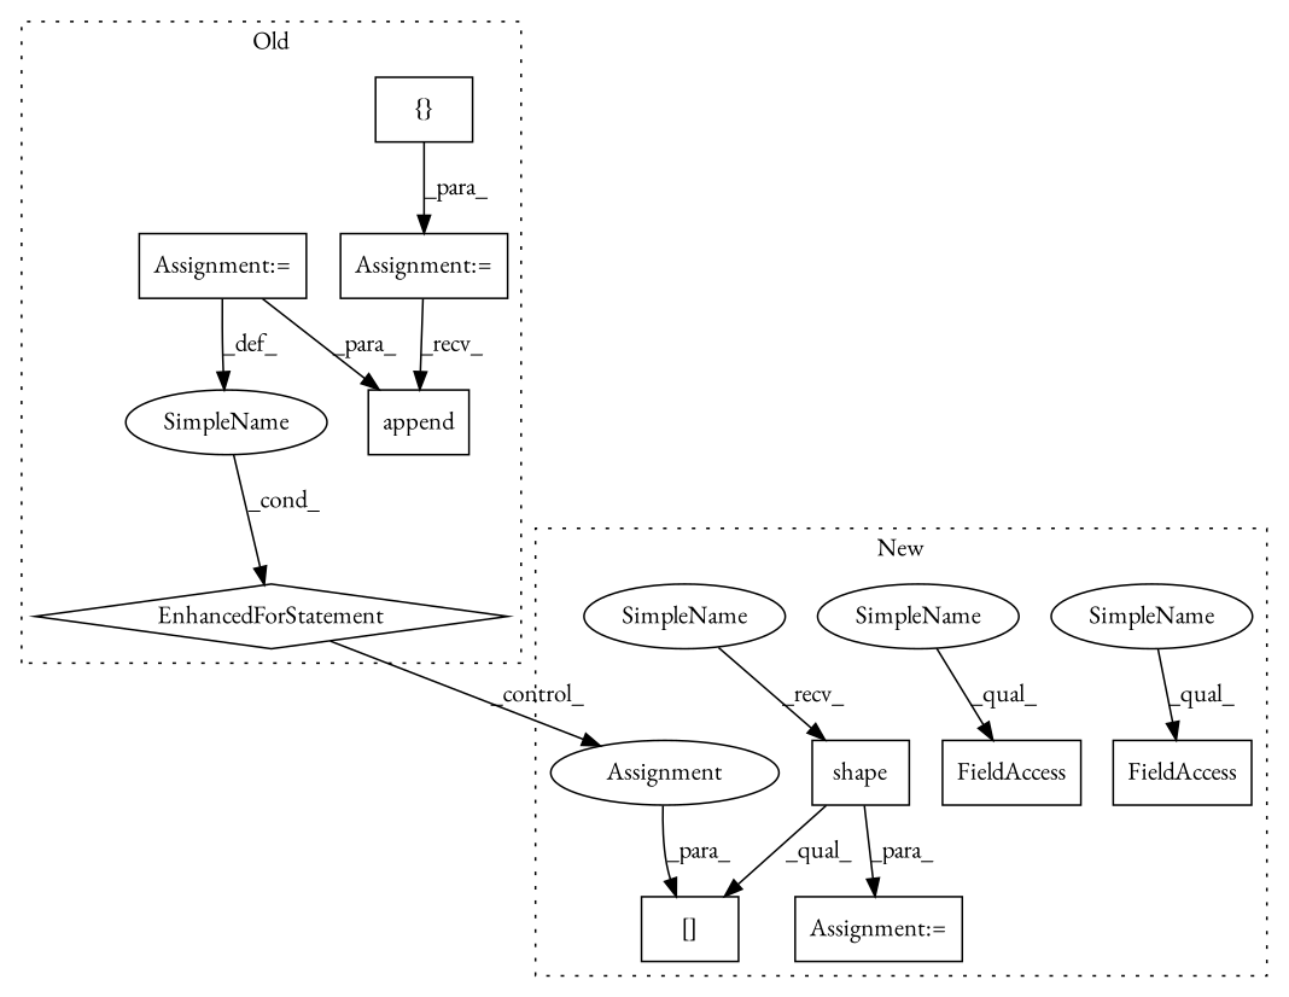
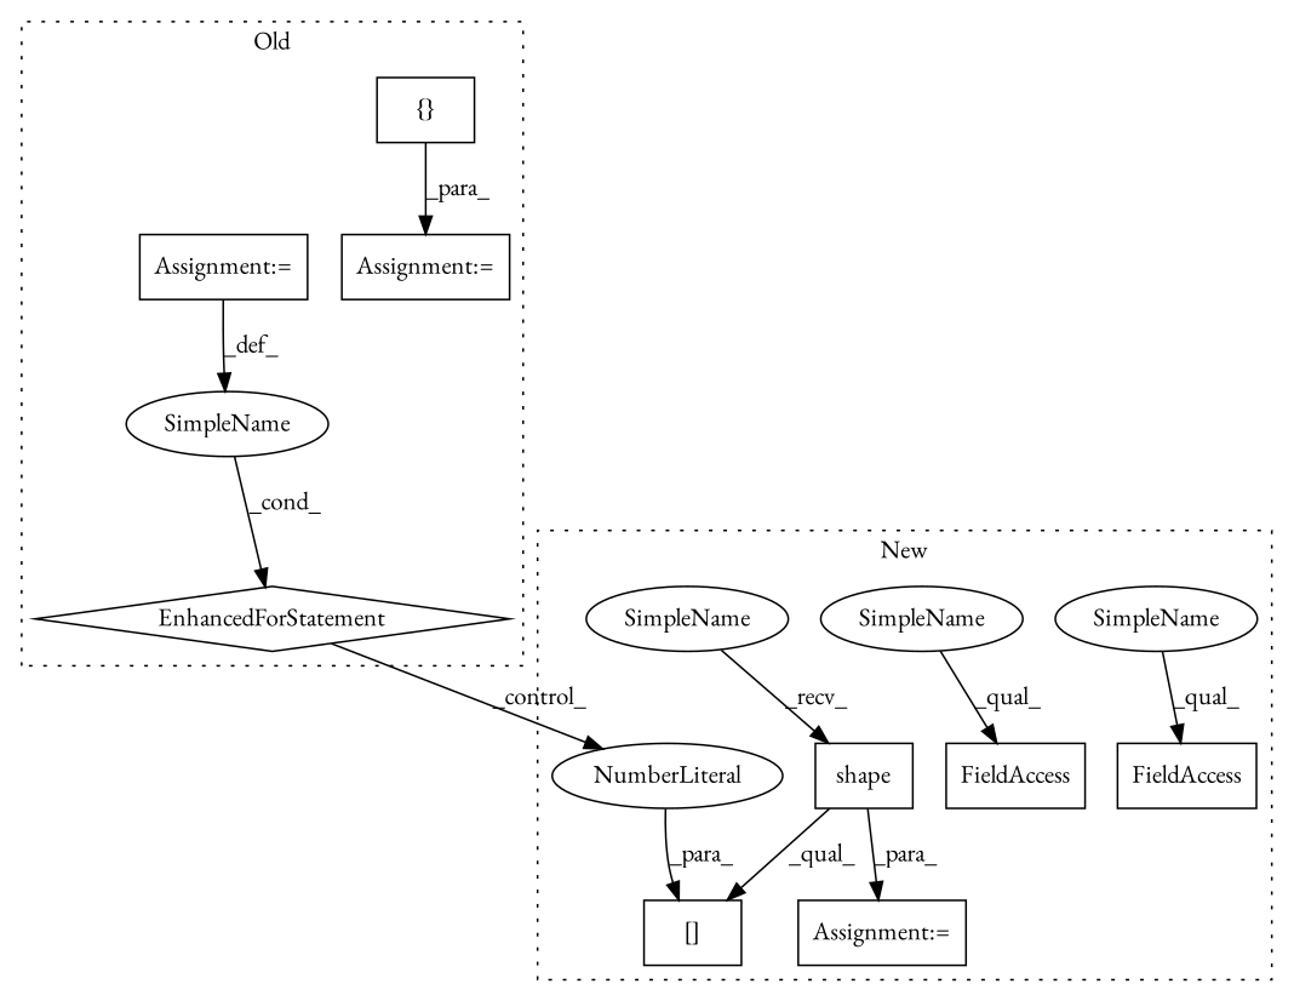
  digraph {
    fontname="EB Garamond"
    node [a=42 fontname="EB Garamond" l=2 s="1999,2096" shape=box]
    edge [fontname="EB Garamond"]
    n1 [a=4 label="{}" s=1991]
    n2 [a=7 l=1 label="Assignment:=" s=1981]
-   n3 [a=32 l="7,1" label=append s="2659,2679"]
    n4 [a=70 l="53,2" label=EnhancedForStatement shape=diamond]
    n5 [label=SimpleName s=2056 shape=ellipse]
    n6 [a=7 l="53,2" label="Assignment:="]
    n7 [a=32 l="6,1" label=shape s="1888,1913"]
    n8 [a=2 l="38,1" label="[]" s="1877,1916"]
-   n9 [a=34 l=1 label=Assignment s=1915 shape=ellipse]
+   n9 [a=34 l=1 label=NumberLiteral s=1915 shape=ellipse]
    n10 [a=7 label="Assignment:=" s=3521]
    n11 [a=22 l=16 label=FieldAccess s=2060]
    n12 [a=22 l=18 label=FieldAccess s=1980]
    n13 [l=10 label=SimpleName s=1980 shape=ellipse]
    n14 [l=10 label=SimpleName s=2060 shape=ellipse]
    n15 [l=10 label=SimpleName s=1877 shape=ellipse]
    subgraph cluster_1 {
      label=Old
      style=dotted
      n1
      n2
-     n3
      n4
      n5
      n6
    }
    subgraph cluster_2 {
      label=New
      style=dotted
      n7
      n8
      n9
      n10
      n11
      n12
      n13
      n14
      n15
    }
    n1 -> n2 [label=_para_]
-   n2 -> n3 [label=_recv_]
    n4 -> n9 [label=_control_]
    n5 -> n4 [label=_cond_]
-   n6 -> n3 [label=_para_]
    n6 -> n5 [label=_def_]
    n7 -> n8 [label=_qual_]
    n7 -> n10 [label=_para_]
    n9 -> n8 [label=_para_]
    n13 -> n12 [label=_qual_]
    n14 -> n11 [label=_qual_]
    n15 -> n7 [label=_recv_]
  }
